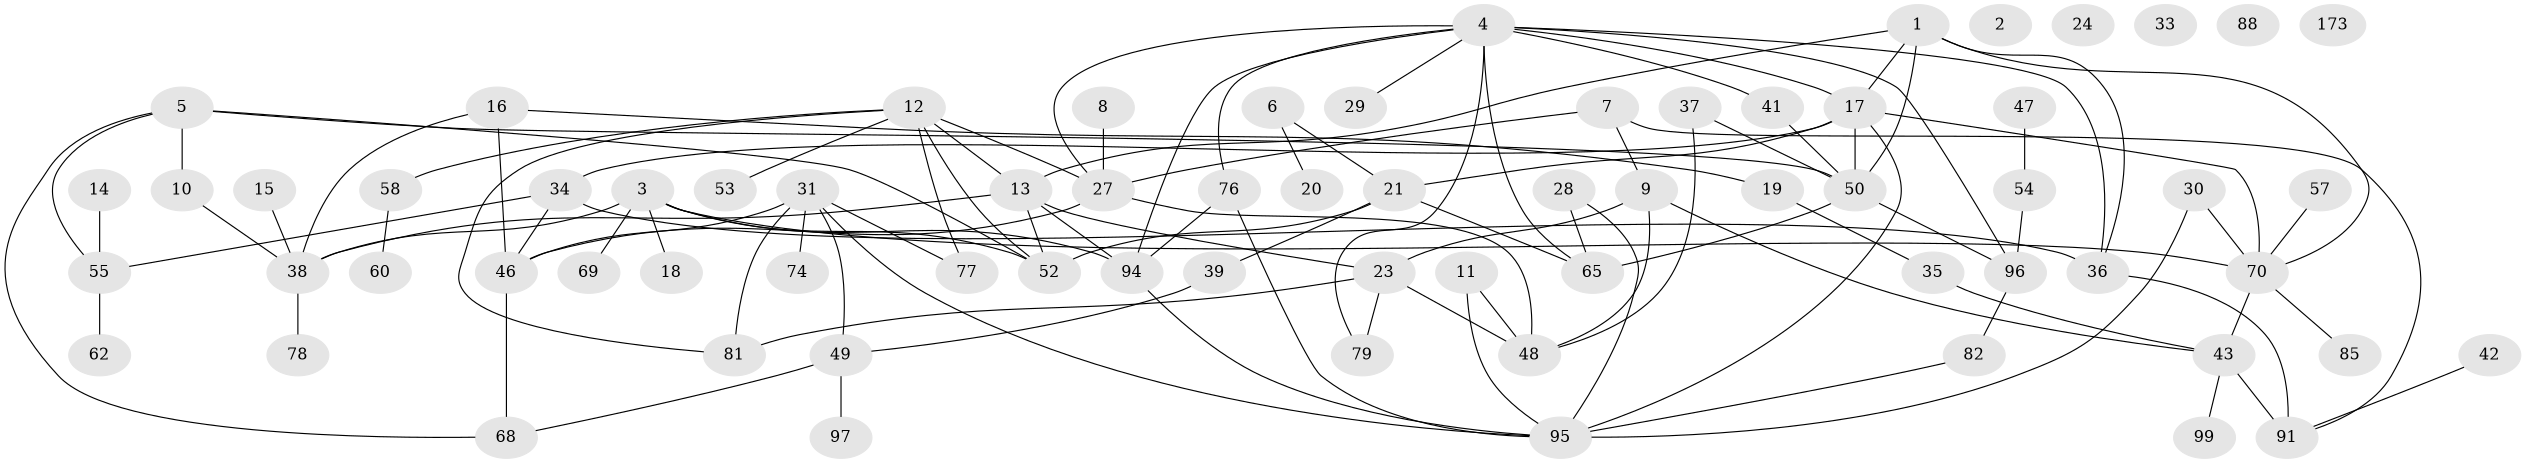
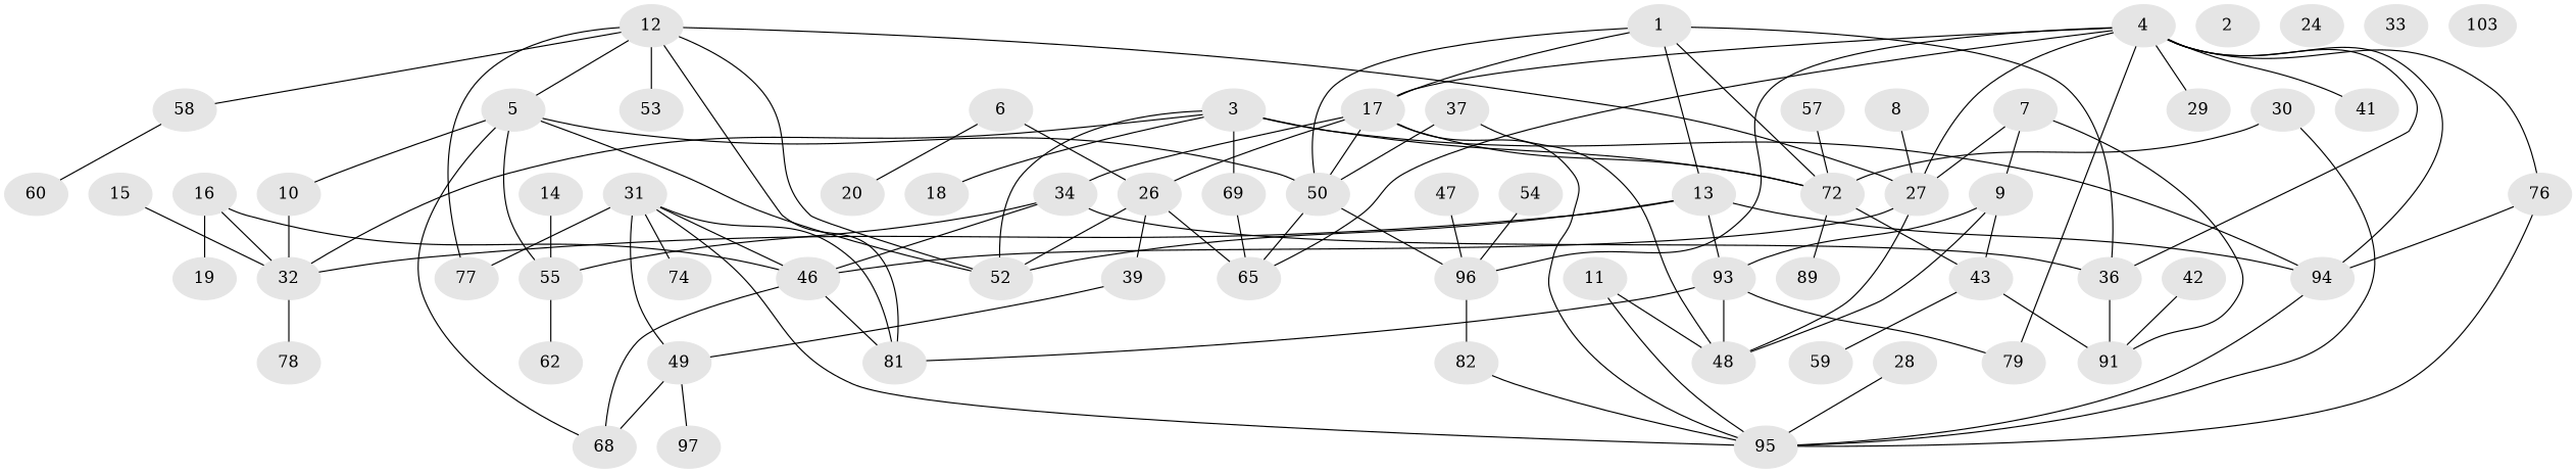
  graph {
    node [color=gray90 style=filled]
    1 [super="+32"]
    13 [super="+26"]
    17 [super="+22"]
    36 [super="+84"]
    50 [super="+90"]
-   70 [super="+92"]
-   38 [super="+44"]
+   70 [super="+92" label=72]
+   38 [super="+44" label=32]
    52 [super="+80"]
    94 [super="+101"]
-   23 [super="+85"]
-   21
+   23 [super="+85" label=93]
+   21 [label=26]
    95 [super="+104"]
    34 [super="+71"]
    91 [super="+96"]
    n15 [label=96 super="+64"]
    65 [super="+66"]
    43 [super="+86"]
-   89 [label=85]
+   89
    2
    3 [super="+45"]
    18
    69
    78
-   99
+   99 [label=59]
    4 [super="+25"]
    27 [super="+67"]
    29
    41
    76
    79
    48 [super="+75"]
    46 [super="+51"]
    82
    5 [super="+100"]
    10
    55 [super="+93"]
    68
    62
    6 [super="+72"]
    20
    39
    9 [super="+73"]
    7
    8
    81
    11 [super="+83"]
    12 [super="+40"]
    53
    58 [super="+59"]
    77
    n51 [label=60]
    14
    15
    16 [super="+60"]
    19
-   35 [super="+102"]
    49 [super="+61"]
    24
    28
    30
    31 [super="+98"]
    74
    97
    33
    37
    42
    47 [super="+87"]
    54
    57
-   88
-   103 [label=173]
+   103
    1 -- 13
    1 -- 17
    1 -- 36
    1 -- 50
    1 -- 70
    13 -- 38
    13 -- 52
    13 -- 94
    13 -- 23
    17 -- 50
    17 -- 70
    17 -- 21
    17 -- 95
    17 -- 34
    36 -- 91 [weight=2]
    50 -- n15
    50 -- 65
    70 -- 43
    70 -- 89
    38 -- 78
    94 -- 95
    23 -- 79
    23 -- 48
    23 -- 81
    21 -- 52
    21 -- 65
    21 -- 39
    34 -- 36
    34 -- 46
    34 -- 55
    n15 -- 82
    43 -- 91 [weight=2]
    43 -- 99
    3 -- 70
    3 -- 38
    3 -- 52
    3 -- 94
    3 -- 18
    3 -- 69 [weight=2]
    4 -- 17
    4 -- 36
    4 -- 94
    4 -- n15
    4 -- 65
    4 -- 27
    4 -- 29
    4 -- 41
    4 -- 76
    4 -- 79
    27 -- 48
    27 -- 46
-   41 -- 50
    76 -- 94
    76 -- 95
    46 -- 68
+   46 -- 81
    82 -- 95
    5 -- 50
    5 -- 52
    5 -- 10
    5 -- 55
    5 -- 68
    10 -- 38
    55 -- 62
    6 -- 21
    6 -- 20
    39 -- 49
    9 -- 23
    9 -- 43
    9 -- 48
    7 -- 91
    7 -- 27
    7 -- 9
    8 -- 27
    11 -- 95
    11 -- 48
-   12 -- 13
+   12 -- 5
    12 -- 52
    12 -- 27
    12 -- 81
    12 -- 53
    12 -- 58
    12 -- 77
    58 -- n51
    14 -- 55
    15 -- 38
    16 -- 38
    16 -- 46 [weight=2]
    16 -- 19
-   19 -- 35
-   35 -- 43
    49 -- 68
    49 -- 97
    28 -- 95
-   28 -- 65
+   69 -- 65
    30 -- 70
    30 -- 95
    31 -- 95
    31 -- 46
    31 -- 81
    31 -- 77
    31 -- 49
    31 -- 74
    37 -- 50
    37 -- 48
    42 -- 91
-   47 -- 54
+   47 -- n15
    54 -- n15
    57 -- 70
  }
